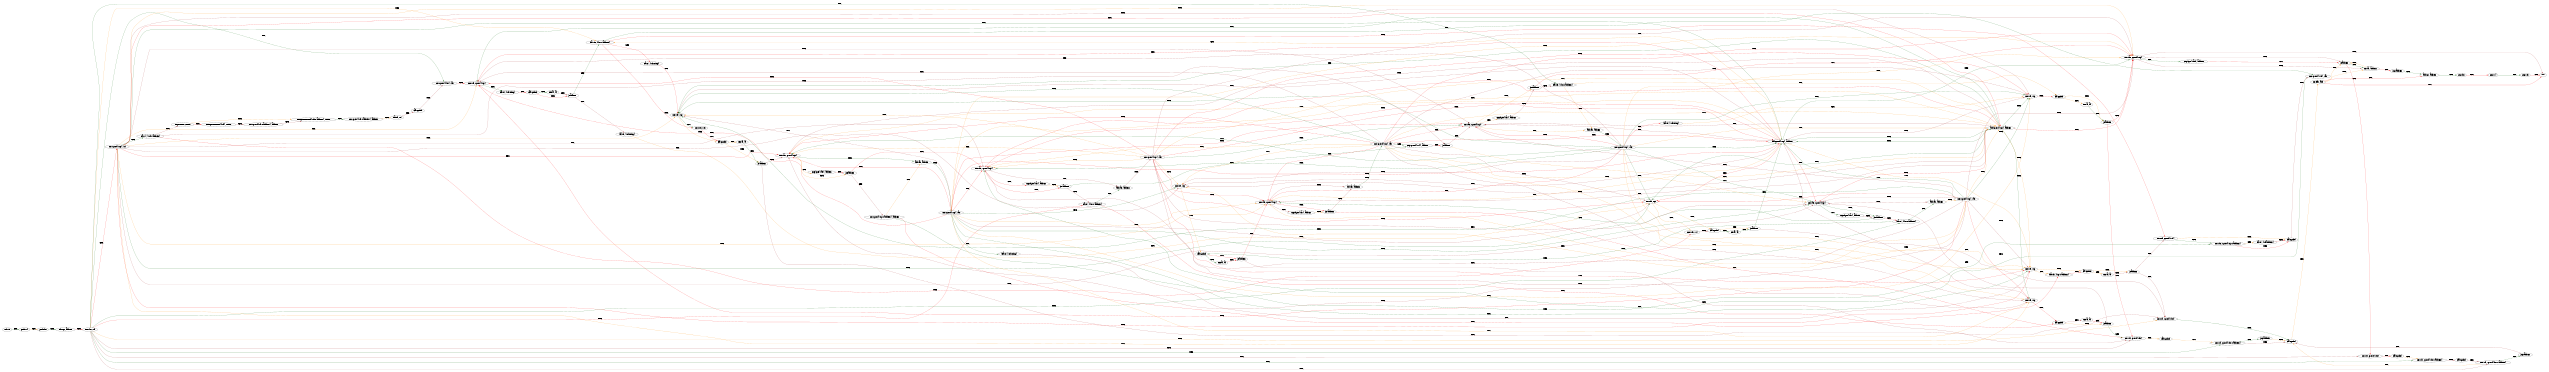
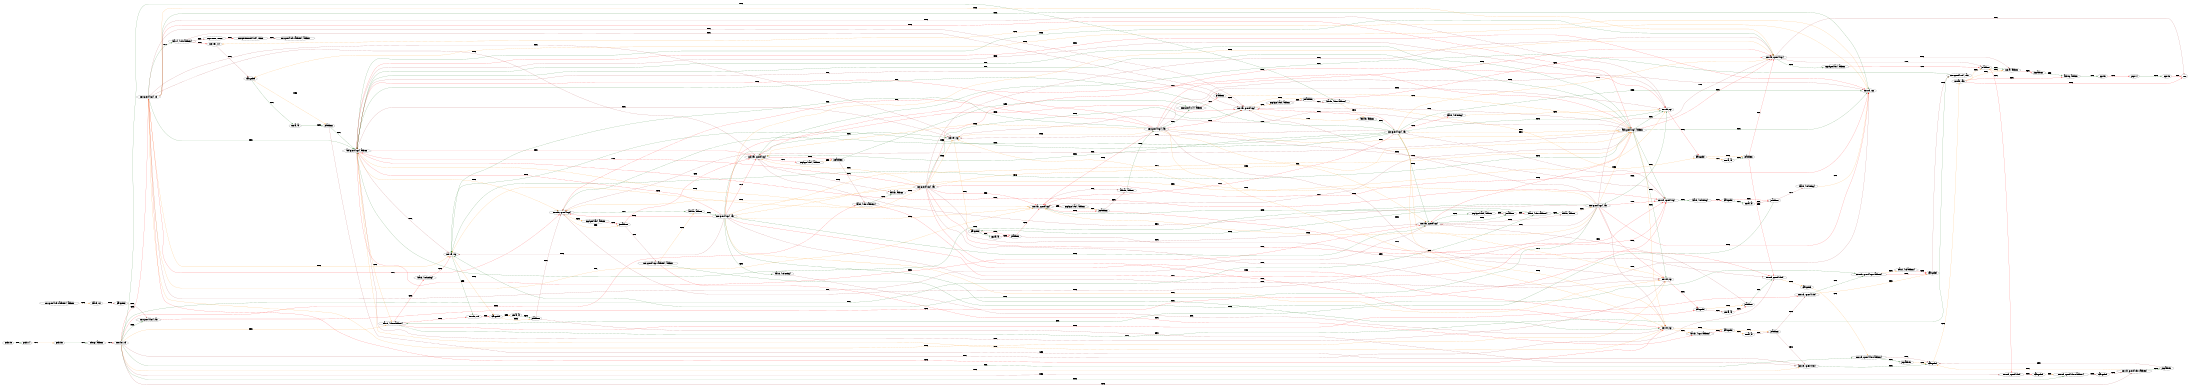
  digraph {
    rankdir=LR
    edge [color=darkorange]
-   n1 [label="rel r15"]
+   n1 [label="push r15"]
    n2 [label="push r14"]
    n3 [label="push rbx"]
    n4 [label="sub rsp , address"]
    n5 [label="mov rbx , rdi"]
    n6 [label="mov qword [ rsp ] , rsi"]
    n7 [label="mov qword [ rbx ] , rax"]
    n8 [label="lea r15 , [ rbx + address ]"]
    n9 [label="mov rdi , qword [ rbx ]"]
    n10 [label="lea rsi , [ rbx + address ]"]
    n11 [label="mov rdi , qword [ rbx ]"]
    n12 [label="lea rdx , [ rbx + address ]"]
    n13 [label="mov rdi , qword [ rbx + address ]"]
    n14 [label="lea rsi , [ rbx + address ]"]
    n15 [label="mov rdi , qword [ rbx ]"]
    n16 [label="mov rdi , qword [ rbx + address ]"]
    n17 [label="mov rdi , qword [ rbx + address ]"]
    n18 [label="lea r14 , [ rdi + address ]"]
    n19 [label="mov rdi , qword [ rsp ]"]
    n20 [label="mov rdi , rsp"]
    n21 [label="mov rax , qword [ rsp ]"]
    n22 [label="mov rdi , rsp"]
    n23 [label="add qword [ rsp ] , address"]
    n24 [label="mov rax , qword [ rsp ]"]
    n25 [label="mov rdi , rsp"]
    n26 [label="mov rax , qword [ rsp ]"]
    n27 [label="add qword [ rsp ] , address"]
    n28 [label="mov rdi , rsp"]
    n29 [label="mov rax , qword [ rsp ]"]
    n30 [label="mov rax , qword [ rsp ]"]
    n31 [label="mov rax , qword [ rsp ]"]
    n32 [label="mov rdi , rsp"]
    n33 [label="mov rdi , rsp"]
    n34 [label="lea rsi , [ rel string ]"]
    n35 [label="mov rdx , r15"]
    n36 [label="mov rdi , qword [ r15 ]"]
    n37 [label="mov qword [ r15 ] , rax"]
    n38 [label="call symbol"]
    n39 [label="add rax , address"]
    n40 [label="call symbol"]
    n41 [label="call symbol"]
    n42 [label="add rax , address"]
    n43 [label="call symbol"]
    n44 [label="jmp address"]
    n45 [label="add rax , address"]
    n46 [label="call symbol"]
    n47 [label="call symbol"]
    n48 [label="call symbol"]
    n49 [label="jmp address"]
    n50 [label="xorps xmm0 , xmm0"]
    n51 [label="mov rdx , r14"]
    n52 [label="je address"]
    n53 [label="lea rsi , [ rel string ]"]
    n54 [label="call symbol"]
    n55 [label="cmp byte [ rax ] , address"]
    n56 [label="jne address"]
    n57 [label="add rax , address"]
    n58 [label="call symbol"]
    n59 [label="cmp byte [ rax ] , address"]
    n60 [label="jne address"]
    n61 [label="lea rdx , [ rsp + address ]"]
    n62 [label="call symbol"]
    n63 [label="cmp byte [ rax ] , address"]
    n64 [label="jne address"]
    n65 [label="cmp byte [ rax ] , address"]
    n66 [label="jne address"]
    n67 [label="cmp byte [ rax ] , address"]
    n68 [label="je address"]
    n69 [label="mov al , address"]
    n70 [label=retn]
    n71 [label="cmp byte [ rax ] , address"]
    n72 [label="jne address"]
    n73 [label="add rax , address"]
    n74 [label="movups xmmword [ rdi ] , xmm0"]
-   n75 [label="movups xmmword [ rdi + address ] , xmm0"]
    n76 [label="mov qword [ rdi + address ] , address"]
    n77 [label="mov qword [ rdi + address ] , address"]
    n78 [label="lea rdi , rsi"]
    n79 [label="call symbol"]
    n80 [label="call symbol"]
    n81 [label="test al , al"]
    n82 [label="je address"]
    n83 [label="lea rsi , [ rel string ]"]
    n84 [label="mov rdx , qword [ rsp + address ]"]
    n85 [label="call symbol"]
    n86 [label="test al , al"]
    n87 [label="je address"]
-   n88 [label="xor eax , add"]
+   n88 [label="xor eax , eax"]
    n89 [label="mov qword [ rsp + address ] , address"]
    n90 [label="mov qword [ rsp ] , rax"]
    n91 [label="test al , al"]
    n92 [label="je address"]
    n93 [label="add rsp , address"]
    n94 [label="cmp qword [ r14 ] , address"]
    n95 [label="mov qword [ rsp ] , rax"]
    n96 [label="lea rsi , [ rel address ]"]
    n97 [label="test al , al"]
    n98 [label="je address"]
    n99 [label="lea rsi , [ rel string ]"]
    n100 [label="test al , al"]
    n101 [label="je address"]
    n102 [label="mov qword [ rsp ] , rax"]
    n103 [label="mov qword [ rsp ] , rax"]
    n104 [label="jmp address"]
    n105 [label="test al , al"]
    n106 [label="je address"]
    n107 [label="mov qword [ rsp ] , rax"]
    n108 [label="test al , al"]
    n109 [label="je address"]
    n110 [label="lea rsi , [ rel string ]"]
    n111 [label="pop rbx"]
    n112 [label="pop r14"]
    n113 [label="pop r15"]
    n1 -> n2 [color=darkgreen label=CFG]
    n2 -> n3 [label=CFG]
    n3 -> n4 [color=darkgreen label=CFG]
    n4 -> n5 [color=red label=CFG]
    n5 -> n6 [color=red label=CFG]
    n5 -> n7 [color=darkgreen label=DFG]
    n5 -> n8 [label=DFG]
    n5 -> n9 [label=DFG]
    n5 -> n10 [color=red label=DFG]
    n5 -> n11 [color=brown label=DFG]
    n5 -> n12 [color=darkgreen label=DFG]
    n5 -> n13 [color=darkgreen label=DFG]
    n5 -> n14 [color=darkgreen label=DFG]
    n5 -> n15 [color=brown label=DFG]
    n5 -> n16 [color=darkgreen label=DFG]
    n5 -> n17 [color=brown label=DFG]
    n6 -> n18 [color=darkgreen label=CFG]
-   n6 -> n19 [label=DFG]
    n6 -> n20 [label=DFG]
    n6 -> n21 [color=red label=DFG]
    n6 -> n22 [color=darkgreen label=DFG]
    n6 -> n23 [color=darkgreen label=DFG]
    n6 -> n24 [color=brown label=DFG]
    n6 -> n25 [color=red label=DFG]
    n6 -> n26 [color=brown label=DFG]
    n6 -> n27 [color=red label=DFG]
    n6 -> n28 [label=DFG]
    n6 -> n29 [color=brown label=DFG]
    n6 -> n30 [label=DFG]
    n6 -> n31 [label=DFG]
    n6 -> n32 [color=brown label=DFG]
    n6 -> n33 [color=brown label=DFG]
    n7 -> n19 [color=red label=CFG]
    n8 -> n34 [color=red label=CFG]
    n8 -> n35 [color=red label=DFG]
    n8 -> n36 [color=red label=DFG]
    n8 -> n37 [color=darkgreen label=DFG]
    n9 -> n38 [color=darkgreen label=DFG]
    n10 -> n39 [color=darkgreen label=CFG]
    n10 -> n40 [color=red label=DFG]
    n11 -> n41 [label=DFG]
    n12 -> n42 [label=CFG]
    n12 -> n43 [label=DFG]
    n13 -> n38 [color=brown label=DFG]
    n13 -> n44 [color=darkgreen label=CFG]
    n14 -> n45 [color=darkgreen label=CFG]
    n14 -> n46 [color=darkgreen label=DFG]
    n15 -> n47 [color=red label=DFG]
    n16 -> n48 [color=brown label=DFG]
    n17 -> n38 [label=DFG]
    n17 -> n49 [color=darkgreen label=CFG]
    n18 -> n50 [color=brown label=CFG]
    n18 -> n51 [color=red label=DFG]
    n18 -> n52 [color=brown label=DFG]
    n19 -> n53 [color=darkgreen label=CFG]
    n20 -> n35 [color=darkgreen label=CFG]
    n20 -> n54 [label=DFG]
    n21 -> n55 [label=CFG]
    n21 -> n56 [label=DFG]
    n21 -> n57 [color=darkgreen label=DFG]
    n22 -> n51 [label=CFG]
    n22 -> n58 [label=DFG]
    n23 -> n8 [label=CFG]
    n23 -> n19 [color=red label=DFG]
    n23 -> n20 [color=brown label=DFG]
    n23 -> n21 [label=DFG]
    n23 -> n22 [color=red label=DFG]
    n23 -> n24 [color=red label=DFG]
    n23 -> n25 [label=DFG]
    n23 -> n26 [color=brown label=DFG]
    n23 -> n27 [color=darkgreen label=DFG]
    n23 -> n28 [color=brown label=DFG]
    n23 -> n29 [color=red label=DFG]
    n23 -> n30 [color=darkgreen label=DFG]
    n23 -> n31 [label=DFG]
    n23 -> n32 [color=brown label=DFG]
    n23 -> n33 [color=brown label=DFG]
    n24 -> n39 [color=brown label=DFG]
    n24 -> n59 [color=red label=CFG]
    n24 -> n60 [color=red label=DFG]
    n25 -> n61 [label=CFG]
    n25 -> n62 [label=DFG]
    n26 -> n42 [label=DFG]
    n26 -> n63 [label=CFG]
    n26 -> n64 [label=DFG]
    n27 -> n19 [color=darkgreen label=DFG]
    n27 -> n20 [color=darkgreen label=DFG]
    n27 -> n21 [color=brown label=DFG]
    n27 -> n22 [color=darkgreen label=DFG]
    n27 -> n23 [color=darkgreen label=DFG]
    n27 -> n24 [color=red label=DFG]
    n27 -> n25 [label=DFG]
    n27 -> n26 [color=brown label=DFG]
    n27 -> n28 [color=darkgreen label=DFG]
    n27 -> n29 [color=red label=DFG]
    n27 -> n30 [color=red label=DFG]
    n27 -> n31 [color=brown label=DFG]
    n27 -> n32 [color=darkgreen label=DFG]
    n27 -> n33 [color=brown label=DFG]
    n28 -> n40 [color=red label=DFG]
    n29 -> n45 [color=brown label=DFG]
    n29 -> n65 [color=darkgreen label=CFG]
    n29 -> n66 [color=darkgreen label=DFG]
    n30 -> n67 [color=darkgreen label=CFG]
    n30 -> n68 [color=brown label=DFG]
    n30 -> n69 [color=brown label=DFG]
    n30 -> n70 [color=brown label=DFG]
    n31 -> n71 [color=brown label=CFG]
    n31 -> n72 [color=red label=DFG]
    n31 -> n73 [color=brown label=DFG]
    n32 -> n43 [color=red label=DFG]
    n33 -> n46 [label=DFG]
    n34 -> n20 [color=red label=CFG]
    n35 -> n54 [color=red label=DFG]
    n36 -> n84 [color=darkgreen label=CFG]
    n36 -> n85 [label=DFG]
    n37 -> n24 [color=darkgreen label=CFG]
    n38 -> n88 [label=CFG]
    n39 -> n95 [color=brown label=DFG]
    n40 -> n97 [color=brown label=CFG]
    n40 -> n98 [label=DFG]
    n41 -> n13 [label=CFG]
    n42 -> n102 [color=darkgreen label=DFG]
    n43 -> n105 [label=CFG]
    n43 -> n106 [label=DFG]
    n44 -> n38 [label=CFG]
    n45 -> n103 [label=DFG]
    n46 -> n108 [color=darkgreen label=CFG]
    n46 -> n109 [color=red label=DFG]
    n47 -> n16 [label=CFG]
    n48 -> n17 [color=brown label=CFG]
    n49 -> n38 [color=brown label=CFG]
    n50 -> n74 [color=red label=DFG]
-   n50 -> n75 [label=DFG]
    n51 -> n58 [color=brown label=DFG]
    n52 -> n26 [color=brown label=CFG]
    n52 -> n27 [label=CFG]
    n53 -> n80 [color=red label=CFG]
    n54 -> n86 [label=CFG]
    n54 -> n87 [label=DFG]
    n55 -> n56 [color=red label=CFG]
    n56 -> n24 [color=red label=CFG]
    n56 -> n89 [color=brown label=CFG]
    n57 -> n90 [color=darkgreen label=DFG]
    n58 -> n91 [color=darkgreen label=CFG]
    n58 -> n92 [label=DFG]
    n59 -> n60 [label=CFG]
    n60 -> n10 [color=brown label=CFG]
    n60 -> n94 [color=darkgreen label=CFG]
    n61 -> n62 [color=red label=DFG]
    n62 -> n100 [label=CFG]
    n62 -> n101 [label=DFG]
    n63 -> n64 [color=brown label=CFG]
    n64 -> n12 [color=brown label=CFG]
    n64 -> n30 [color=red label=CFG]
    n65 -> n66 [color=brown label=CFG]
    n66 -> n14 [color=red label=CFG]
    n66 -> n31 [color=darkgreen label=CFG]
    n67 -> n68 [color=red label=CFG]
    n68 -> n15 [color=red label=CFG]
    n68 -> n69 [color=darkgreen label=CFG]
    n69 -> n68 [label=DFG]
    n69 -> n104 [color=red label=CFG]
    n71 -> n72 [label=CFG]
    n72 -> n11 [color=red label=CFG]
    n72 -> n73 [color=brown label=CFG]
    n73 -> n107 [color=darkgreen label=DFG]
    n74 -> n76 [color=brown label=CFG]
-   n75 -> n77 [color=darkgreen label=CFG]
-   n76 -> n75 [color=brown label=CFG]
    n77 -> n78 [label=CFG]
    n78 -> n79 [color=brown label=DFG]
    n79 -> n7 [color=brown label=DFG]
    n80 -> n81 [color=darkgreen label=CFG]
    n80 -> n82 [color=red label=DFG]
    n81 -> n82 [color=brown label=CFG]
    n82 -> n8 [color=darkgreen label=CFG]
    n82 -> n83 [color=brown label=CFG]
    n83 -> n22 [label=CFG]
    n84 -> n85 [color=red label=DFG]
    n84 -> n96 [label=CFG]
    n85 -> n37 [color=brown label=DFG]
    n86 -> n87 [color=darkgreen label=CFG]
    n87 -> n9 [color=brown label=CFG]
    n87 -> n21 [color=brown label=CFG]
    n88 -> n68 [label=DFG]
    n88 -> n69 [label=DFG]
    n88 -> n70 [color=red label=DFG]
    n88 -> n93 [color=red label=CFG]
    n89 -> n57 [label=CFG]
    n89 -> n61 [color=red label=DFG]
    n89 -> n84 [color=darkgreen label=DFG]
    n90 -> n19 [color=red label=DFG]
    n90 -> n20 [color=brown label=DFG]
    n90 -> n21 [color=red label=DFG]
    n90 -> n22 [color=brown label=DFG]
    n90 -> n23 [color=red label=DFG]
    n90 -> n24 [color=red label=DFG]
    n90 -> n25 [color=darkgreen label=DFG]
    n90 -> n26 [color=red label=DFG]
    n90 -> n27 [label=DFG]
    n90 -> n28 [label=DFG]
    n90 -> n29 [color=darkgreen label=DFG]
    n90 -> n30 [label=DFG]
    n90 -> n31 [label=DFG]
    n90 -> n32 [label=DFG]
    n90 -> n33 [color=darkgreen label=DFG]
    n90 -> n99 [color=darkgreen label=CFG]
    n91 -> n92 [color=darkgreen label=CFG]
    n92 -> n9 [color=brown label=CFG]
    n92 -> n23 [color=darkgreen label=CFG]
    n93 -> n111 [color=darkgreen label=CFG]
    n94 -> n52 [color=red label=CFG]
    n95 -> n19 [color=red label=DFG]
    n95 -> n20 [label=DFG]
    n95 -> n21 [label=DFG]
    n95 -> n22 [color=red label=DFG]
    n95 -> n23 [color=red label=DFG]
    n95 -> n24 [label=DFG]
    n95 -> n25 [color=red label=DFG]
    n95 -> n26 [color=darkgreen label=DFG]
    n95 -> n27 [label=DFG]
    n95 -> n28 [color=brown label=DFG]
    n95 -> n29 [color=brown label=DFG]
    n95 -> n30 [color=brown label=DFG]
    n95 -> n31 [color=red label=DFG]
    n95 -> n32 [color=red label=DFG]
    n95 -> n33 [label=DFG]
    n96 -> n85 [color=red label=CFG]
    n97 -> n98 [color=red label=CFG]
    n98 -> n11 [color=darkgreen label=CFG]
    n98 -> n29 [color=brown label=CFG]
    n99 -> n25 [color=brown label=CFG]
    n100 -> n101 [color=brown label=CFG]
    n101 -> n9 [color=brown label=CFG]
    n101 -> n36 [color=brown label=CFG]
    n102 -> n19 [color=brown label=DFG]
    n102 -> n20 [color=darkgreen label=DFG]
    n102 -> n21 [color=darkgreen label=DFG]
    n102 -> n22 [color=darkgreen label=DFG]
    n102 -> n23 [color=darkgreen label=DFG]
    n102 -> n24 [color=darkgreen label=DFG]
    n102 -> n25 [label=DFG]
    n102 -> n26 [color=red label=DFG]
    n102 -> n27 [label=DFG]
    n102 -> n28 [label=DFG]
    n102 -> n29 [color=darkgreen label=DFG]
    n102 -> n30 [label=DFG]
    n102 -> n31 [color=red label=DFG]
    n102 -> n32 [color=darkgreen label=DFG]
    n102 -> n33 [color=brown label=DFG]
    n102 -> n110 [color=red label=CFG]
    n103 -> n19 [color=red label=DFG]
    n103 -> n20 [color=darkgreen label=DFG]
    n103 -> n21 [color=brown label=DFG]
    n103 -> n22 [color=red label=DFG]
    n103 -> n23 [color=darkgreen label=DFG]
    n103 -> n24 [color=brown label=DFG]
    n103 -> n25 [color=brown label=DFG]
    n103 -> n26 [color=brown label=DFG]
    n103 -> n27 [label=DFG]
    n103 -> n28 [color=red label=DFG]
    n103 -> n29 [color=brown label=DFG]
    n103 -> n30 [color=brown label=DFG]
    n103 -> n31 [label=DFG]
    n103 -> n32 [color=darkgreen label=DFG]
    n103 -> n33 [label=DFG]
    n104 -> n93 [color=darkgreen label=CFG]
    n105 -> n106 [color=darkgreen label=CFG]
    n106 -> n11 [color=red label=CFG]
    n106 -> n30 [color=red label=CFG]
    n107 -> n19 [color=brown label=DFG]
    n107 -> n20 [color=darkgreen label=DFG]
    n107 -> n21 [color=red label=DFG]
    n107 -> n22 [color=brown label=DFG]
    n107 -> n23 [color=red label=DFG]
    n107 -> n24 [label=DFG]
    n107 -> n25 [label=DFG]
    n107 -> n26 [color=red label=DFG]
    n107 -> n27 [label=DFG]
    n107 -> n28 [color=brown label=DFG]
    n107 -> n29 [label=DFG]
    n107 -> n30 [color=red label=DFG]
    n107 -> n31 [color=red label=DFG]
    n107 -> n32 [color=brown label=DFG]
    n107 -> n33 [label=DFG]
    n107 -> n94 [color=darkgreen label=CFG]
    n108 -> n109 [color=red label=CFG]
    n109 -> n11 [color=brown label=CFG]
    n109 -> n31 [color=red label=CFG]
    n110 -> n32 [label=CFG]
    n111 -> n112 [color=red label=CFG]
    n112 -> n113 [color=darkgreen label=CFG]
    n113 -> n70 [color=red label=CFG]
  }
